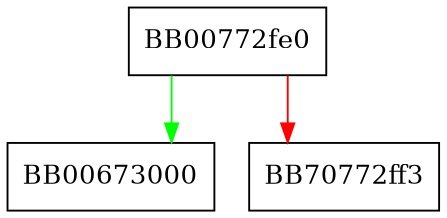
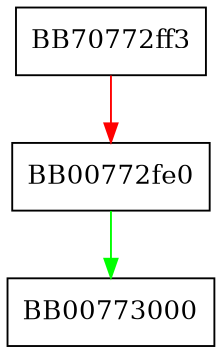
  digraph {
    splines=ortho
    node [shape=box]
    BB00772fe0
-   BB00773000 [label=BB00673000]
+   BB00773000
    n3 [label=BB70772ff3]
    BB00772fe0 -> BB00773000 [color=green]
-   BB00772fe0 -> n3 [color=red]
+   n3 -> BB00772fe0 [color=red]
  }
